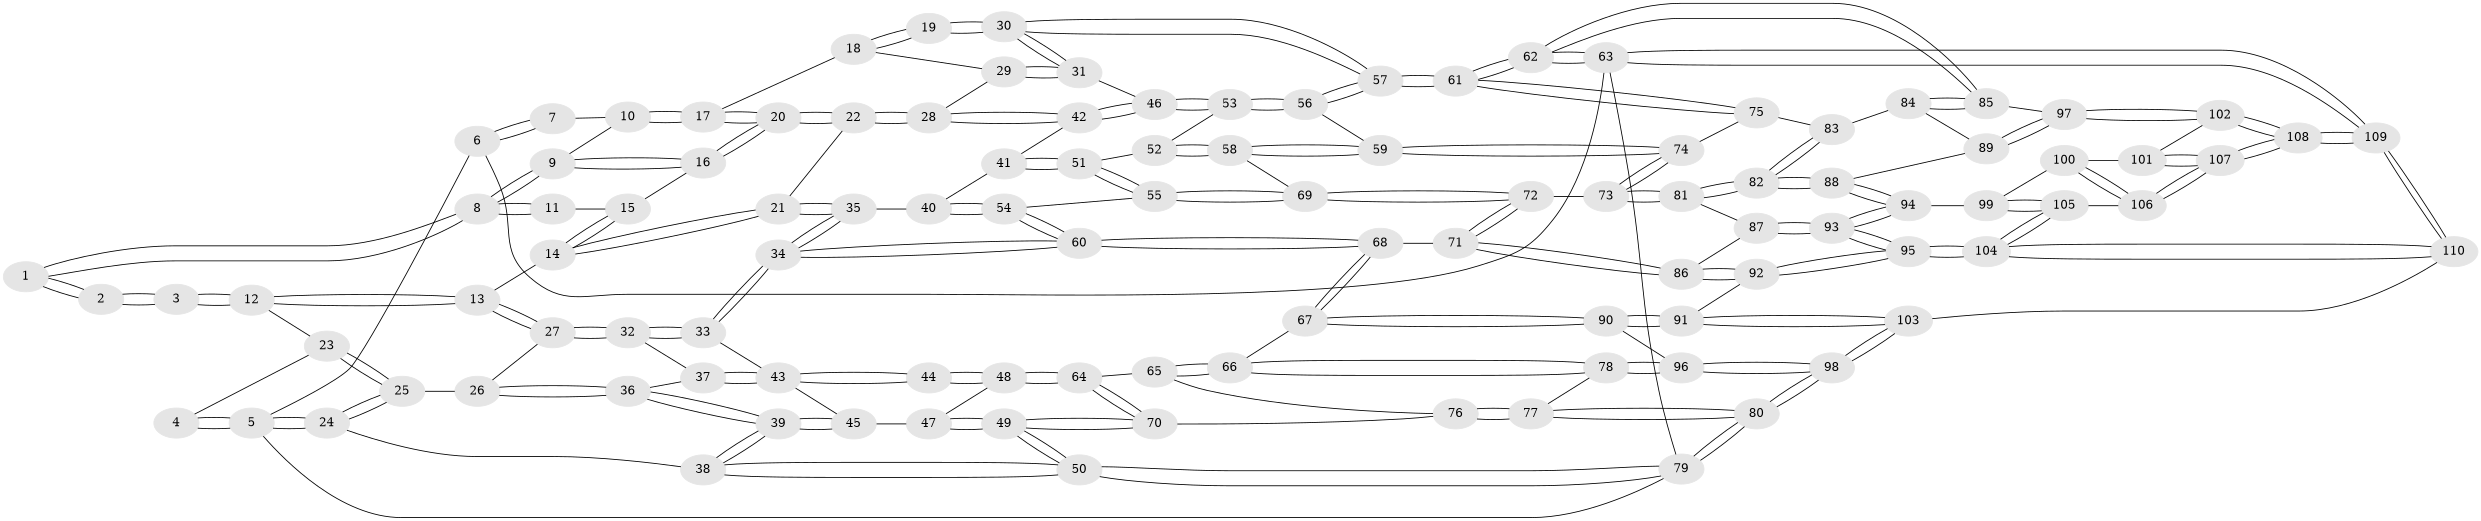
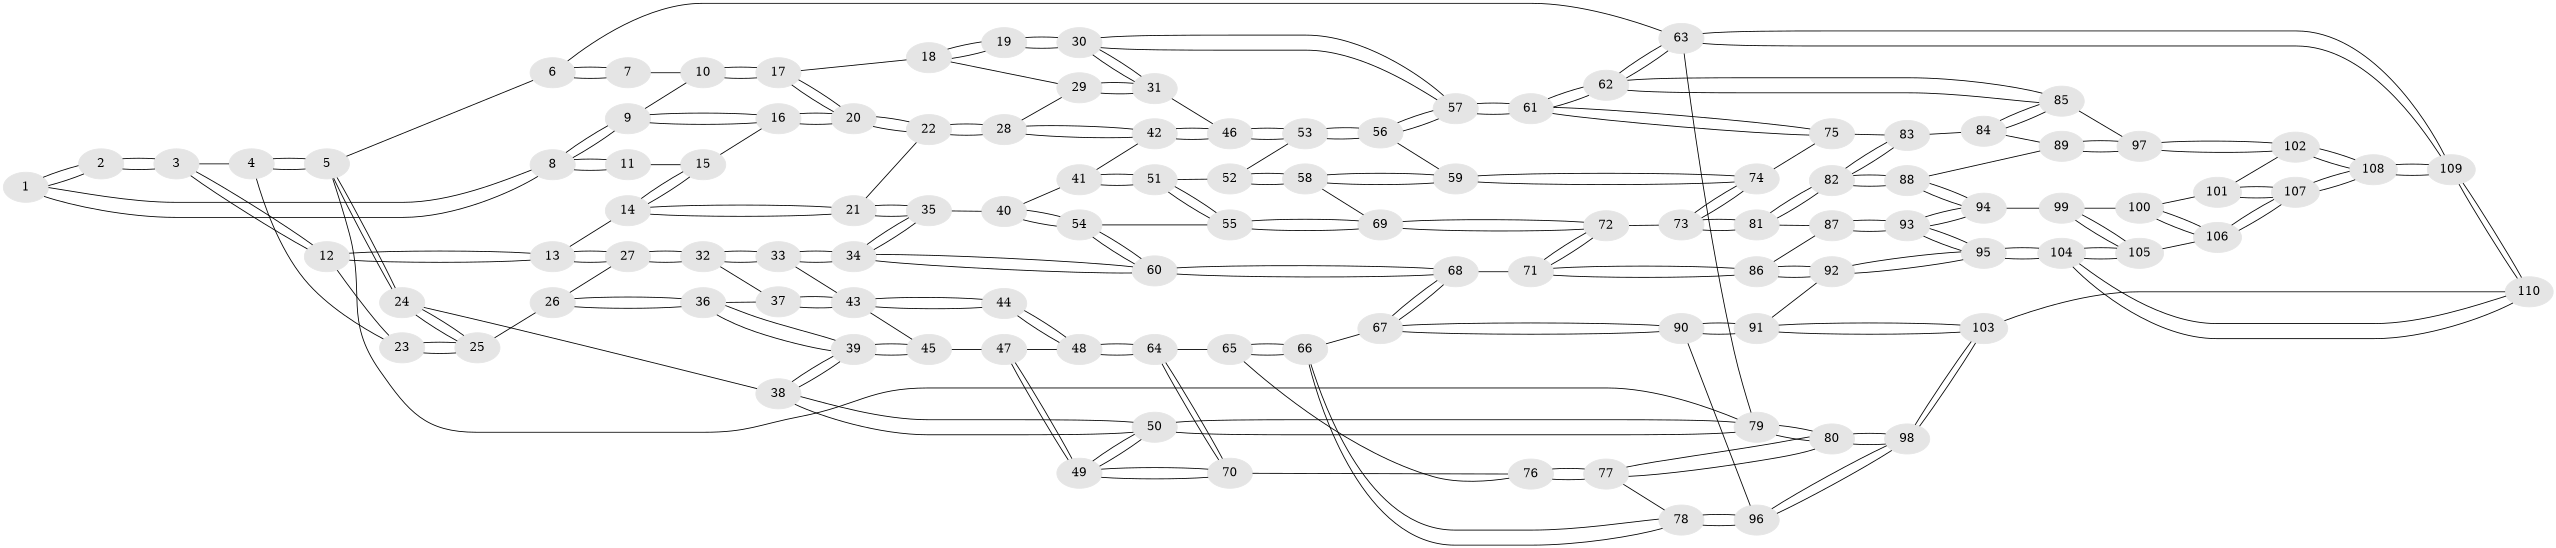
  graph {
    rankdir=LR
    node [color=gray90 style=filled]
    1
    2
    8
    3
    9
    11
    4
    12
    5
    23
    13
    6
    24
    79
    25
    7
    63
    38
    80
    10
    19
    30
    109
    17
    16
    15
    20
    18
    14
    27
    21
    32
    22
    35
    29
    31
    57
    28
    40
    42
    26
    39
    50
    36
    37
    33
    46
    61
    53
    34
    43
    60
    44
    48
    68
    41
    54
    45
    47
    51
    55
    52
    64
    49
    56
    70
    65
    76
    58
    69
    59
    72
    74
    62
    75
    71
    85
    83
    97
    110
    66
    67
    78
    77
    90
    96
    91
    86
    73
    87
    92
    81
    82
    84
    98
    103
    88
    93
    89
    94
    102
    95
    99
    104
    100
    105
    108
    101
    106
    107
    1 -- 2
    1 -- 2
    1 -- 8
    1 -- 8
    2 -- 3
    2 -- 3
    8 -- 9
    8 -- 9
    8 -- 11
    8 -- 11
+   3 -- 4
    3 -- 12
    3 -- 12
    9 -- 10
    9 -- 16
    9 -- 16
    11 -- 15
    4 -- 5
    4 -- 5
    4 -- 23
    12 -- 23
    12 -- 13
    12 -- 13
    5 -- 6
    5 -- 24
    5 -- 24
    5 -- 79
    23 -- 25
    23 -- 25
    13 -- 14
    13 -- 27
    13 -- 27
    6 -- 7
    6 -- 7
    6 -- 63
    24 -- 25
    24 -- 25
    24 -- 38
    79 -- 80
    79 -- 80
    25 -- 26
    7 -- 10
    63 -- 79
    63 -- 109
    63 -- 109
    38 -- 39
    38 -- 39
    38 -- 50
    38 -- 50
    80 -- 98
    80 -- 98
    10 -- 17
    10 -- 17
    19 -- 30
    19 -- 30
    30 -- 31
    30 -- 31
    30 -- 57
    30 -- 57
    109 -- 110
    109 -- 110
    17 -- 20
    17 -- 20
    17 -- 18
    16 -- 20
    16 -- 20
    15 -- 16
    20 -- 22
    20 -- 22
    18 -- 19
    18 -- 19
    18 -- 29
    14 -- 15
    14 -- 15
    14 -- 21
    14 -- 21
    27 -- 32
    27 -- 32
    21 -- 22
    21 -- 35
    21 -- 35
    32 -- 37
    32 -- 33
    32 -- 33
    22 -- 28
    22 -- 28
    35 -- 40
    29 -- 31
    29 -- 31
    31 -- 46
    57 -- 61
    57 -- 61
    28 -- 29
    28 -- 42
    28 -- 42
    40 -- 41
    40 -- 54
    40 -- 54
    42 -- 46
    42 -- 46
    26 -- 27
    26 -- 36
    26 -- 36
    39 -- 45
    39 -- 45
    50 -- 79
    50 -- 79
    36 -- 39
    36 -- 39
    36 -- 37
    37 -- 43
    37 -- 43
    33 -- 34
    33 -- 34
    33 -- 43
    46 -- 53
    46 -- 53
    61 -- 62
    61 -- 62
    61 -- 75
    61 -- 75
    53 -- 56
    53 -- 56
    34 -- 35
    34 -- 35
    34 -- 60
    34 -- 60
    43 -- 44
    43 -- 44
    43 -- 45
    60 -- 68
    60 -- 68
    44 -- 48
    44 -- 48
    48 -- 64
    48 -- 64
    68 -- 71
    41 -- 42
    41 -- 51
    41 -- 51
    54 -- 60
    54 -- 60
    54 -- 55
    45 -- 47
    47 -- 48
    47 -- 49
    47 -- 49
    51 -- 55
    51 -- 55
    51 -- 52
    55 -- 69
    55 -- 69
    52 -- 53
    52 -- 58
    52 -- 58
    64 -- 70
    64 -- 70
    64 -- 65
    49 -- 50
    49 -- 50
    49 -- 70
    49 -- 70
    56 -- 57
    56 -- 57
    56 -- 59
    70 -- 76
    65 -- 76
    65 -- 66
    65 -- 66
    76 -- 77
    76 -- 77
    58 -- 69
    58 -- 59
    58 -- 59
    69 -- 72
    69 -- 72
    59 -- 74
    59 -- 74
    72 -- 73
    74 -- 75
    62 -- 63
    62 -- 63
    62 -- 85
    62 -- 85
    75 -- 83
    71 -- 72
    71 -- 72
    71 -- 86
    71 -- 86
    85 -- 97
    83 -- 84
    97 -- 102
    97 -- 102
    66 -- 67
    66 -- 78
    66 -- 78
    67 -- 68
    67 -- 68
    67 -- 90
    67 -- 90
    78 -- 96
    78 -- 96
    77 -- 80
    77 -- 80
    77 -- 78
    90 -- 96
    90 -- 91
    90 -- 91
    96 -- 98
    96 -- 98
    91 -- 92
    91 -- 103
    91 -- 103
    86 -- 87
    86 -- 92
    86 -- 92
    73 -- 74
    73 -- 74
    73 -- 81
    73 -- 81
    87 -- 93
    87 -- 93
    92 -- 95
    92 -- 95
    81 -- 87
    81 -- 82
    81 -- 82
    82 -- 83
    82 -- 83
    82 -- 88
    82 -- 88
    84 -- 85
    84 -- 85
    84 -- 89
    98 -- 103
    98 -- 103
    103 -- 110
    88 -- 89
    88 -- 94
    88 -- 94
    93 -- 94
    93 -- 94
    93 -- 95
    93 -- 95
    89 -- 97
    89 -- 97
    94 -- 99
    102 -- 108
    102 -- 108
    95 -- 104
    95 -- 104
    99 -- 100
    99 -- 105
    99 -- 105
    104 -- 110
    104 -- 110
    104 -- 105
    104 -- 105
    100 -- 101
    100 -- 106
    100 -- 106
    105 -- 106
    108 -- 109
    108 -- 109
    101 -- 102
    101 -- 107
    101 -- 107
    106 -- 107
    106 -- 107
    107 -- 108
    107 -- 108
  }
